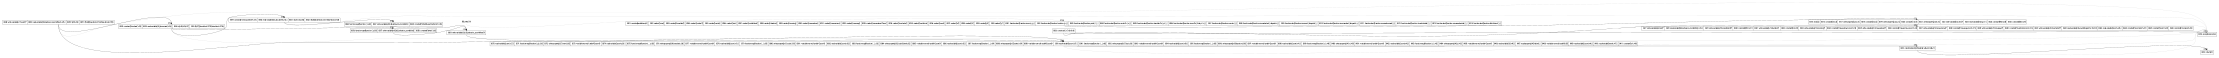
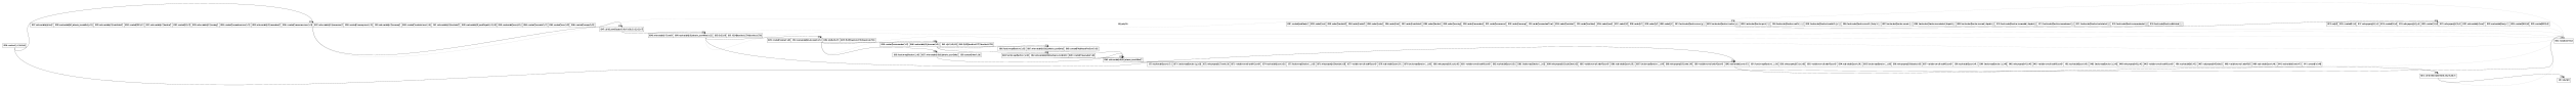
  digraph {
    fontname=Roboto
    rankdir=LR
    node [fontname=Roboto shape=record]
    edge [fontname=Roboto headport=n tailport=s]
    BB_entry216 [shape=none]
    n2 [label="{8281: constant[undefined,v1]|8282: vardecl['view']|8283: vardecl['translate0']|8284: vardecl['center0']|8285: vardecl['center']|8286: vardecl['size']|8287: vardecl['scaleExtent']|8288: vardecl['duration']|8289: vardecl['zooming']|8290: vardecl['mousedown']|8291: vardecl['mousemove']|8292: vardecl['mouseup']|8293: vardecl['mousewheelTimer']|8294: vardecl['touchstart']|8295: vardecl['touchtime']|8296: vardecl['event']|8297: vardecl['x0']|8298: vardecl['x1']|8299: vardecl['y0']|8300: vardecl['y1']|8301: function-decl[function zoom ( g ),-]|8302: function-decl[function location ( p ),-]|8303: function-decl[function point ( l ),-]|8304: function-decl[function scaleTo ( s ),-]|8305: function-decl[function translateTo ( p l ),-]|8306: function-decl[function zoomTo ( that p l k ),-]|8307: function-decl[function rescale ( ),-]|8308: function-decl[function zoomstarted ( dispatch ),-]|8309: function-decl[function zoomed ( dispatch ),-]|8310: function-decl[function zoomended ( dispatch ),-]|8311: function-decl[function mousedowned ( ),-]|8312: function-decl[function touchstarted ( ),-]|8313: function-decl[function mousewheeled ( ),-]|8314: function-decl[function dblclicked ( ),-]}"]
    n3 [label="{8315: new[v2]|8316: constant[0.0,v3]|8317: write-property[v2,'x',v3]|8318: constant[0.0,v4]|8319: write-property[v2,'y',v4]|8320: constant[1.0,v5]|8321: write-property[v2,'k',v5]|8322: write-variable[v2,'view']*|8323: read-variable['Array',v7,-]|8324: constant[960.0,v8]|8325: constant[500.0,v9]}"]
    n4 [label="{8414: exceptional-return}"]
    n5 [label="{8326: construct [-,v7,v8,v9,v6]}"]
    n6 [label="{8327: write-variable[v6,'size']*|8328: read-variable['d3_behavior_zoomInfinity',v10,-]|8329: write-variable[v10,'scaleExtent']*|8330: constant[250.0,v11]|8331: write-variable[v11,'duration']*|8332: constant[0.0,v12]|8333: write-variable[v12,'zooming']*|8334: constant[\"mousedown.zoom\",v13]|8335: write-variable[v13,'mousedown']*|8336: constant[\"mousemove.zoom\",v14]|8337: write-variable[v14,'mousemove']*|8338: constant[\"mouseup.zoom\",v15]|8339: write-variable[v15,'mouseup']*|8340: constant[\"touchstart.zoom\",v16]|8341: write-variable[v16,'touchstart']*|8342: read-variable['d3_eventDispatch',v19,v18]|8343: read-variable['zoom',v20,-]|8344: constant[\"zoomstart\",v21]|8345: constant[\"zoom\",v22]|8346: constant[\"zoomend\",v23]}"]
+   n7 [label="{8347: call-d3_eventDispatch [v18,v19,v20,v21,v22,v23,v17]}"]
    n8 [label="{8348: write-variable[v17,'event']*|8349: read-variable['d3_behavior_zoomWheel',v25,-]|8350: ![v25,v24]|8351: if[v24](true-block:2724,false-block:2730)}"]
    n9 [label="{8352: constant[\"onwheel\",v28]|8353: read-variable['d3_document',v29,-]|8354: in[v28,v29,v27]|8355: if[v27](true-block:2725,false-block:2726)}"]
    n10 [label="{8370: read-variable['zoom',v27,-]|8371: function-expr[function ( g ),v26]|8372: write-property[v27,'event',v26]|8373: \<variable-non-null-undef\>['zoom']*|8374: read-variable['zoom',v29,-]|8375: function-expr[function ( _ ),v28]|8376: write-property[v29,'translate',v28]|8377: \<variable-non-null-undef\>['zoom']*|8378: read-variable['zoom',v31,-]|8379: function-expr[function ( _ ),v30]|8380: write-property[v31,'scale',v30]|8381: \<variable-non-null-undef\>['zoom']*|8382: read-variable['zoom',v33,-]|8383: function-expr[function ( _ ),v32]|8384: write-property[v33,'scaleExtent',v32]|8385: \<variable-non-null-undef\>['zoom']*|8386: read-variable['zoom',v35,-]|8387: function-expr[function ( _ ),v34]|8388: write-property[v35,'center',v34]|8389: \<variable-non-null-undef\>['zoom']*|8390: read-variable['zoom',v37,-]|8391: function-expr[function ( _ ),v36]|8392: write-property[v37,'size',v36]|8393: \<variable-non-null-undef\>['zoom']*|8394: read-variable['zoom',v39,-]|8395: function-expr[function ( _ ),v38]|8396: write-property[v39,'duration',v38]|8397: \<variable-non-null-undef\>['zoom']*|8398: read-variable['zoom',v41,-]|8399: function-expr[function ( z ),v40]|8400: write-property[v41,'x',v40]|8401: \<variable-non-null-undef\>['zoom']*|8402: read-variable['zoom',v43,-]|8403: function-expr[function ( z ),v42]|8404: write-property[v43,'y',v42]|8405: \<variable-non-null-undef\>['zoom']*|8406: read-variable['d3',v45,-]|8407: read-property[v45,'rebind',-]|8408: \<variable-non-null-undef\>['d3']|8409: read-variable['zoom',v46,-]|8410: read-variable['event',v47,-]|8411: constant[\"on\",v48]}"]
    n11 [label="{8356: function-expr[function ( ),v30]|8357: write-variable[v30,'d3_behavior_zoomDelta']|8358: constant[\"wheel\",v26]}"]
    n12 [label="{8359: constant[\"onmousewheel\",v31]|8360: read-variable['d3_document',v32,-]|8361: in[v31,v32,v30]|8362: if[v30](true-block:2727,false-block:2728)}"]
    n13 [label="{8412: call-d3.rebind [v45,'rebind',v46,v47,v48,v1]}"]
    n14 [label="{8369: write-variable[v26,'d3_behavior_zoomWheel']*}"]
+   n15 [label="{8363: function-expr[function ( ),v33]|8364: write-variable[v33,'d3_behavior_zoomDelta']|8365: constant[\"mousewheel\",v26]}"]
    n16 [label="{8366: function-expr[function ( ),v33]|8367: write-variable[v33,'d3_behavior_zoomDelta']|8368: constant[\"MozMousePixelScroll\",v26]}"]
    n17 [label="{8413: return[v1]}"]
    BB_entry216 -> n2 [color=gray headlabel="    2718"]
    n2 -> n3 [headlabel="      2719"]
    n3 -> n4 [color=gray headlabel="      2733"]
    n5 -> n4 [color=black]
    n5 -> n6 [headlabel="      2721"]
    n6 -> n4 [color=gray]
+   n6 -> n7 [headlabel="      2722"]
+   n7 -> n4 [color=gray]
+   n7 -> n8 [headlabel="      2723"]
    n8 -> n4 [color=gray]
    n8 -> n9 [headlabel="      2724"]
    n8 -> n10 [headlabel="      2730"]
    n9 -> n4 [color=gray]
    n9 -> n11 [headlabel="      2725"]
    n9 -> n12 [headlabel="      2726"]
    n10 -> n4 [color=gray]
    n10 -> n13 [headlabel="      2731"]
    n11 -> n14 [headlabel="      2729"]
    n12 -> n4 [color=gray]
+   n12 -> n15 [headlabel="      2727"]
    n12 -> n16 [headlabel="      2728"]
    n13 -> n4 [color=gray]
    n13 -> n17 [headlabel="      2732"]
    n14 -> n10
+   n15 -> n14
    n16 -> n14
  }
